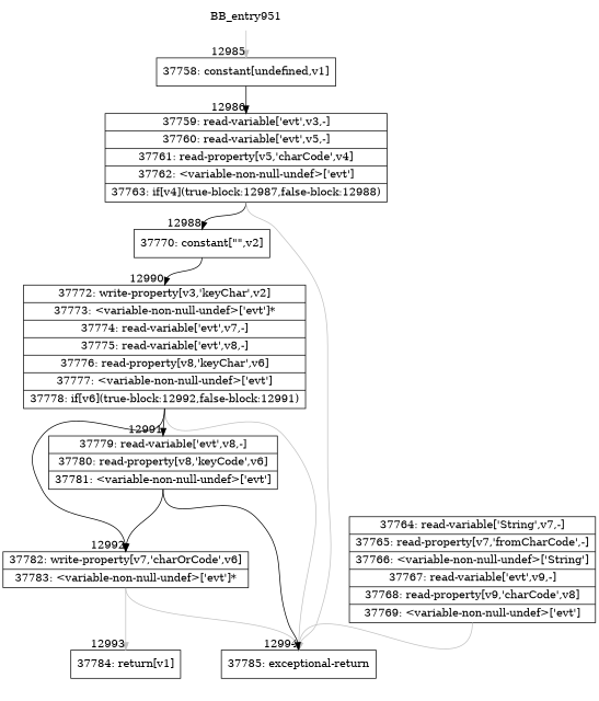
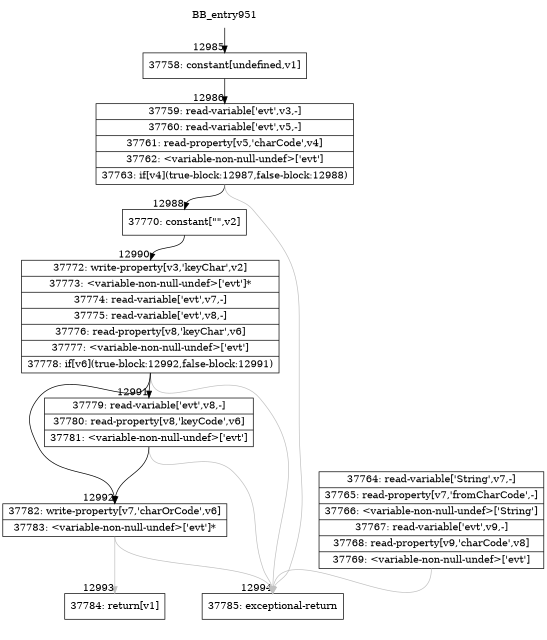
  digraph {
    rankdir=TD
    node [shape=record]
    edge [headport=n tailport=s]
    n1 [label=BB_entry951 shape=none]
    n2 [label="{37758: constant[undefined,v1]}"]
    n3 [label="{37759: read-variable['evt',v3,-]|37760: read-variable['evt',v5,-]|37761: read-property[v5,'charCode',v4]|37762: \<variable-non-null-undef\>['evt']|37763: if[v4](true-block:12987,false-block:12988)}"]
    n4 [label="{37770: constant[\"\",v2]}"]
    n5 [label="{37785: exceptional-return}"]
    n6 [label="{37764: read-variable['String',v7,-]|37765: read-property[v7,'fromCharCode',-]|37766: \<variable-non-null-undef\>['String']|37767: read-variable['evt',v9,-]|37768: read-property[v9,'charCode',v8]|37769: \<variable-non-null-undef\>['evt']}"]
    n7 [label="{37772: write-property[v3,'keyChar',v2]|37773: \<variable-non-null-undef\>['evt']*|37774: read-variable['evt',v7,-]|37775: read-variable['evt',v8,-]|37776: read-property[v8,'keyChar',v6]|37777: \<variable-non-null-undef\>['evt']|37778: if[v6](true-block:12992,false-block:12991)}"]
    n8 [label="{37782: write-property[v7,'charOrCode',v6]|37783: \<variable-non-null-undef\>['evt']*}"]
    n9 [label="{37779: read-variable['evt',v8,-]|37780: read-property[v8,'keyCode',v6]|37781: \<variable-non-null-undef\>['evt']}"]
    n10 [label="{37784: return[v1]}"]
-   n1 -> n2 [headlabel="    12985" color=gray]
+   n1 -> n2 [headlabel="    12985"]
    n2 -> n3 [headlabel="      12986"]
    n3 -> n4 [headlabel="      12988"]
    n3 -> n5 [color=gray headlabel="      12994"]
    n4 -> n7 [headlabel="      12990"]
    n6 -> n5 [color=gray]
    n7 -> n5 [color=gray]
    n7 -> n8 [headlabel="      12992"]
    n7 -> n9 [headlabel="      12991"]
    n8 -> n5 [color=gray]
    n8 -> n10 [color=gray headlabel="      12993"]
-   n9 -> n5 [color=black]
+   n9 -> n5 [color=gray]
    n9 -> n8
  }
